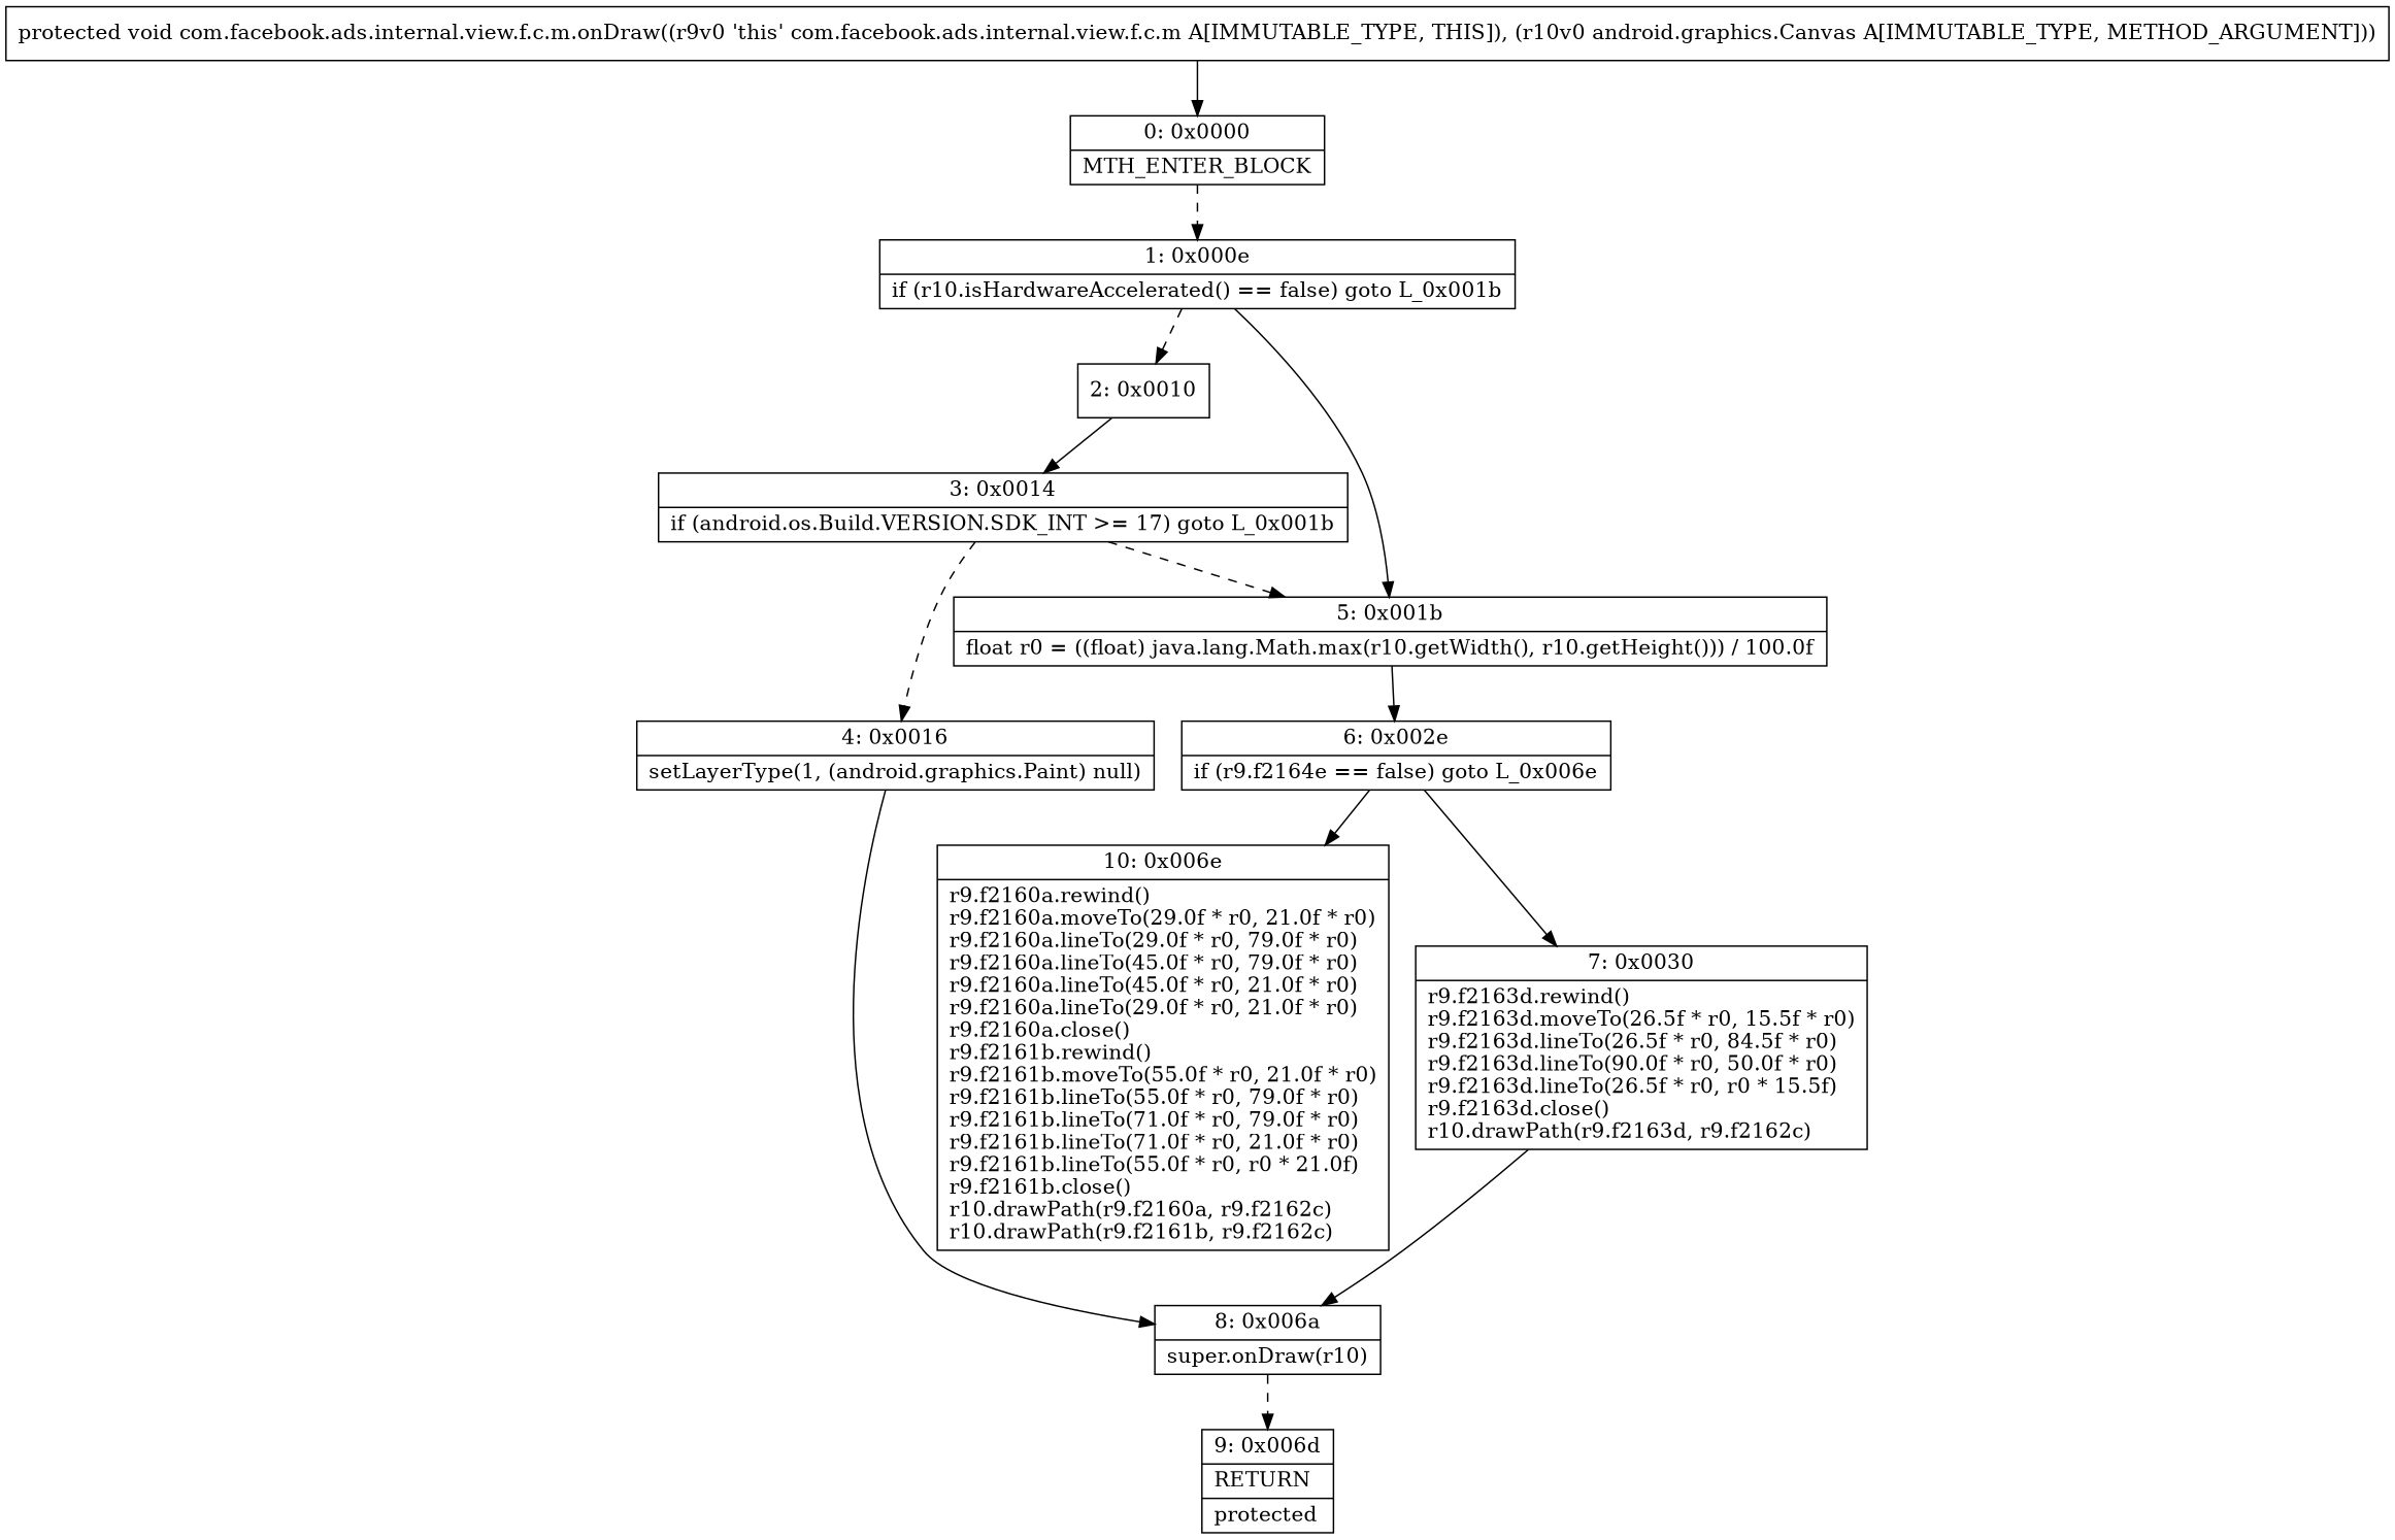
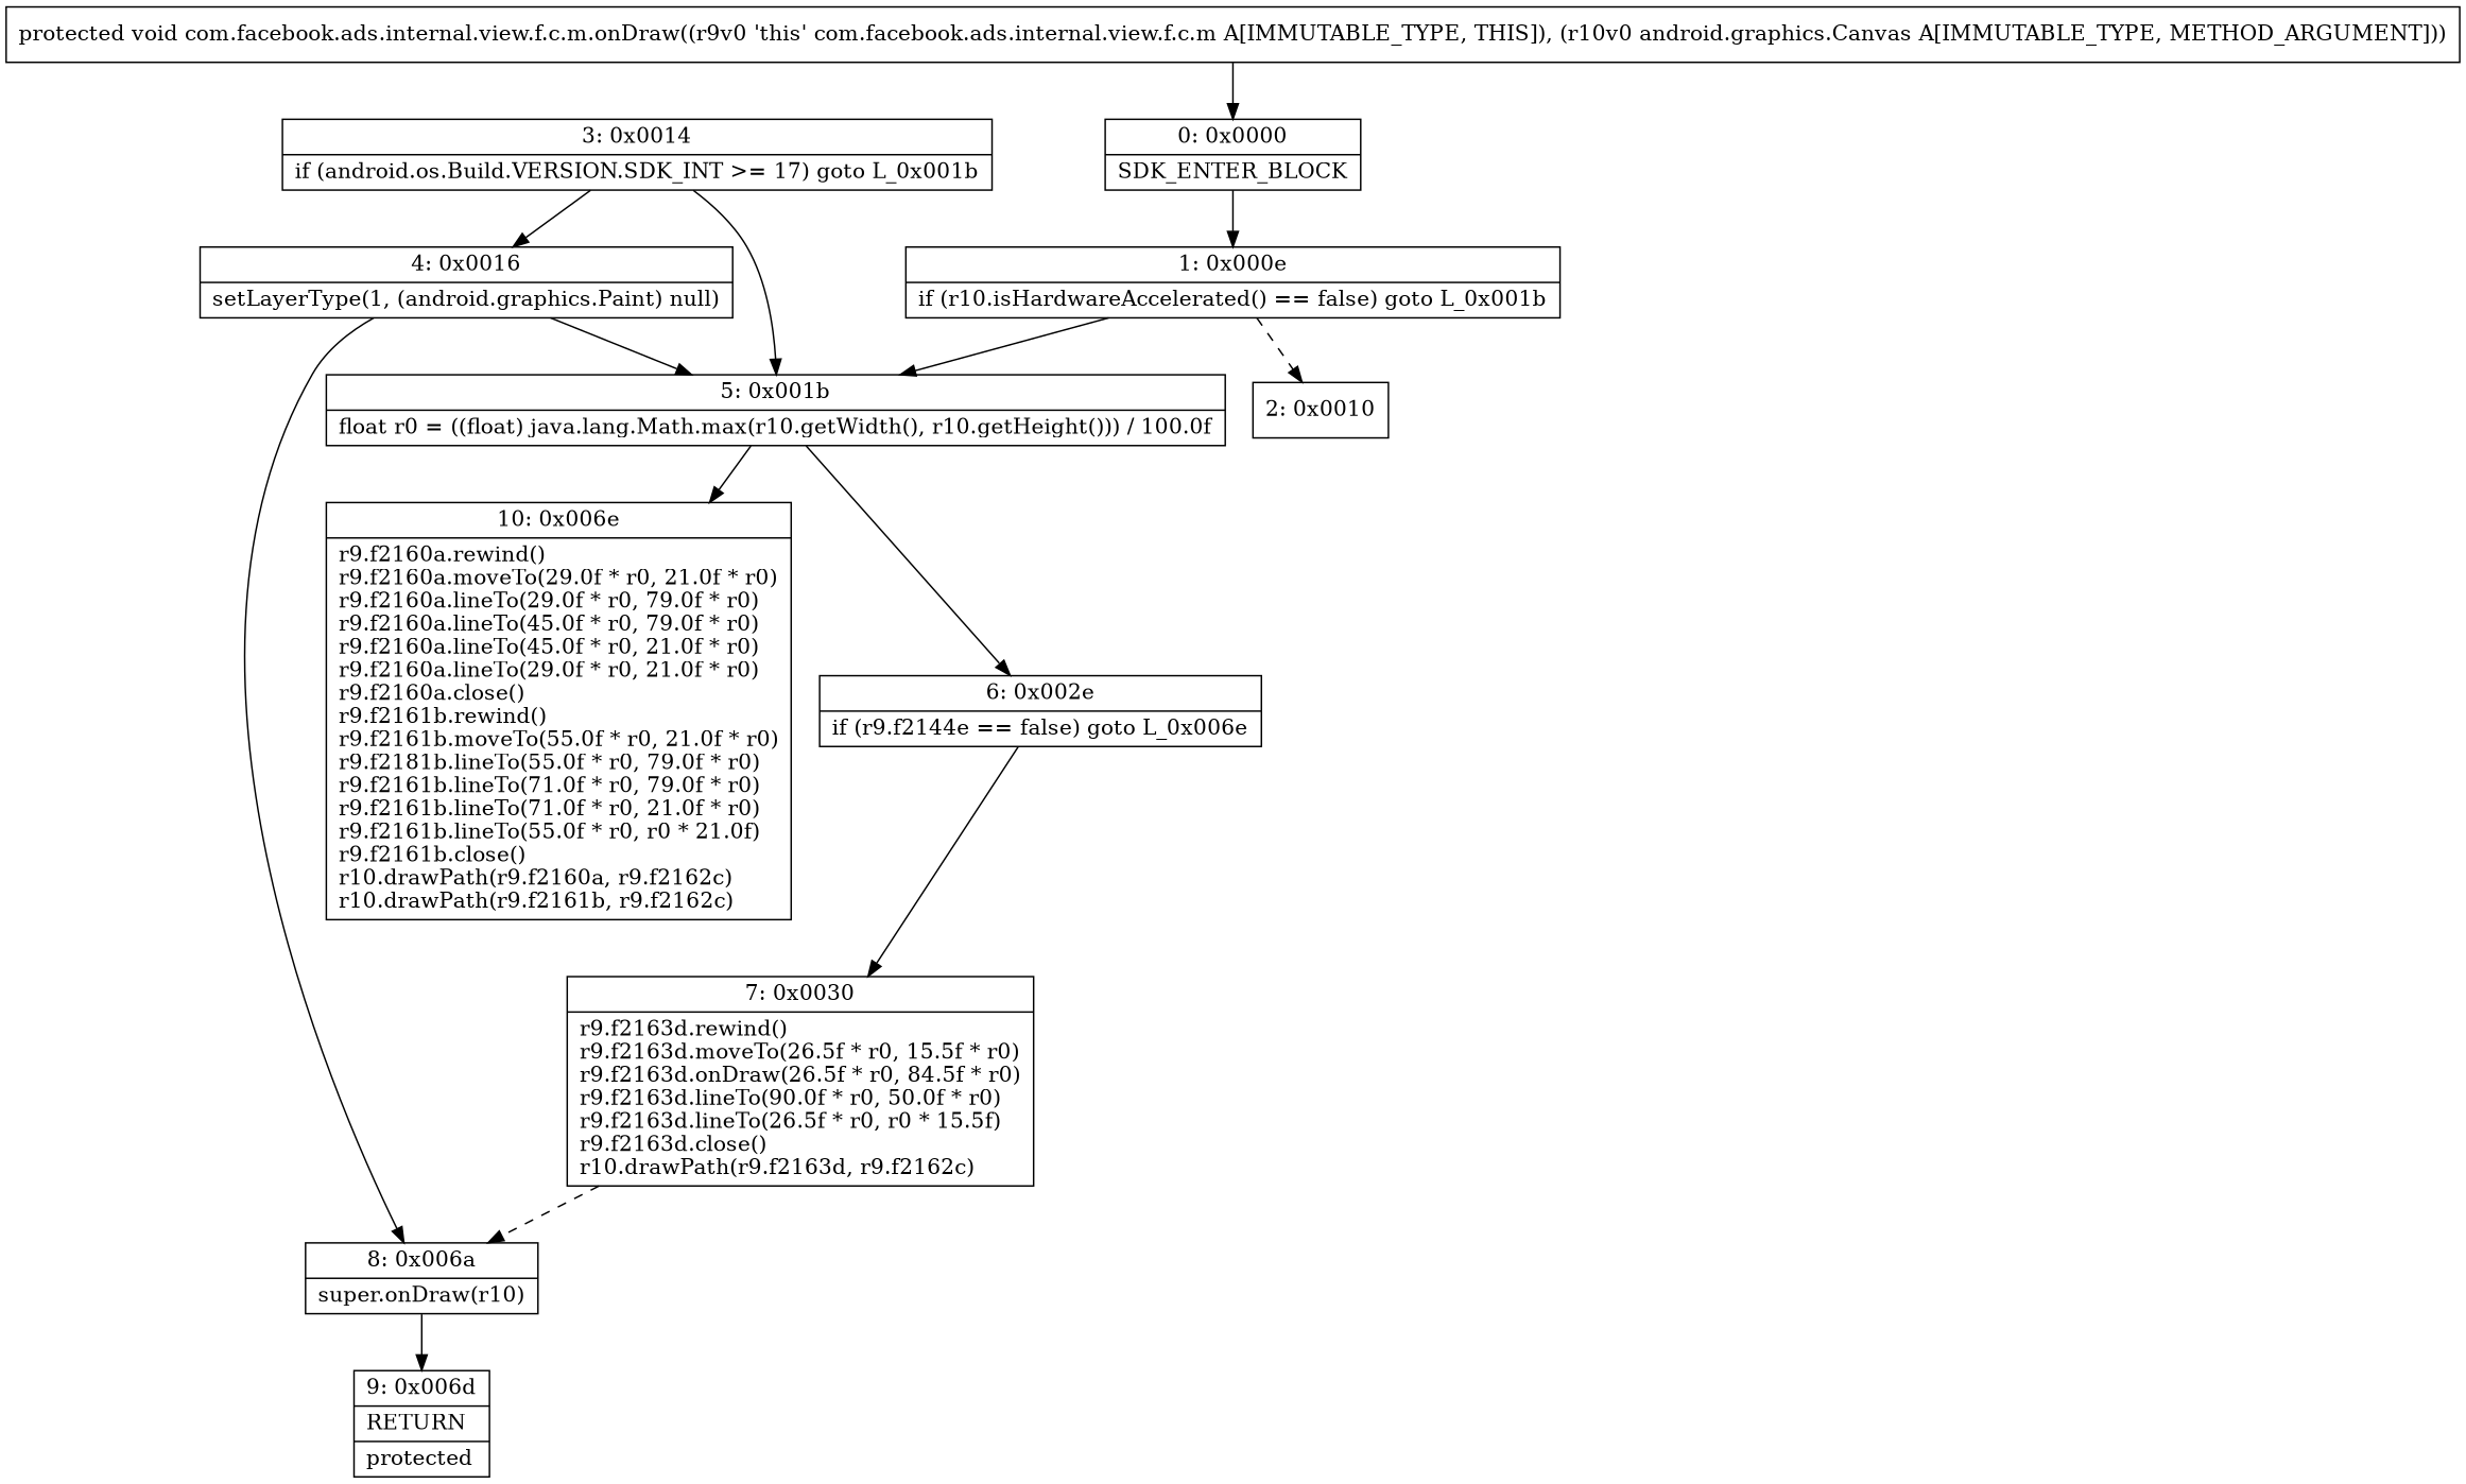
  digraph {
    node [shape=record]
-   n1 [label="{0\:\ 0x0000|MTH_ENTER_BLOCK\l}"]
+   n1 [label="{0\:\ 0x0000|SDK_ENTER_BLOCK\l}"]
    n2 [label="{1\:\ 0x000e|if (r10.isHardwareAccelerated() == false) goto L_0x001b\l}"]
    n3 [label="{2\:\ 0x0010}"]
    n4 [label="{5\:\ 0x001b|float r0 = ((float) java.lang.Math.max(r10.getWidth(), r10.getHeight())) \/ 100.0f\l}"]
    n5 [label="{3\:\ 0x0014|if (android.os.Build.VERSION.SDK_INT \>= 17) goto L_0x001b\l}"]
-   n6 [label="{6\:\ 0x002e|if (r9.f2164e == false) goto L_0x006e\l}"]
+   n6 [label="{6\:\ 0x002e|if (r9.f2144e == false) goto L_0x006e\l}"]
    n7 [label="{4\:\ 0x0016|setLayerType(1, (android.graphics.Paint) null)\l}"]
    n8 [label="{8\:\ 0x006a|super.onDraw(r10)\l}"]
-   n9 [label="{7\:\ 0x0030|r9.f2163d.rewind()\lr9.f2163d.moveTo(26.5f * r0, 15.5f * r0)\lr9.f2163d.lineTo(26.5f * r0, 84.5f * r0)\lr9.f2163d.lineTo(90.0f * r0, 50.0f * r0)\lr9.f2163d.lineTo(26.5f * r0, r0 * 15.5f)\lr9.f2163d.close()\lr10.drawPath(r9.f2163d, r9.f2162c)\l}"]
-   n10 [label="{10\:\ 0x006e|r9.f2160a.rewind()\lr9.f2160a.moveTo(29.0f * r0, 21.0f * r0)\lr9.f2160a.lineTo(29.0f * r0, 79.0f * r0)\lr9.f2160a.lineTo(45.0f * r0, 79.0f * r0)\lr9.f2160a.lineTo(45.0f * r0, 21.0f * r0)\lr9.f2160a.lineTo(29.0f * r0, 21.0f * r0)\lr9.f2160a.close()\lr9.f2161b.rewind()\lr9.f2161b.moveTo(55.0f * r0, 21.0f * r0)\lr9.f2161b.lineTo(55.0f * r0, 79.0f * r0)\lr9.f2161b.lineTo(71.0f * r0, 79.0f * r0)\lr9.f2161b.lineTo(71.0f * r0, 21.0f * r0)\lr9.f2161b.lineTo(55.0f * r0, r0 * 21.0f)\lr9.f2161b.close()\lr10.drawPath(r9.f2160a, r9.f2162c)\lr10.drawPath(r9.f2161b, r9.f2162c)\l}"]
+   n9 [label="{7\:\ 0x0030|r9.f2163d.rewind()\lr9.f2163d.moveTo(26.5f * r0, 15.5f * r0)\lr9.f2163d.onDraw(26.5f * r0, 84.5f * r0)\lr9.f2163d.lineTo(90.0f * r0, 50.0f * r0)\lr9.f2163d.lineTo(26.5f * r0, r0 * 15.5f)\lr9.f2163d.close()\lr10.drawPath(r9.f2163d, r9.f2162c)\l}"]
+   n10 [label="{10\:\ 0x006e|r9.f2160a.rewind()\lr9.f2160a.moveTo(29.0f * r0, 21.0f * r0)\lr9.f2160a.lineTo(29.0f * r0, 79.0f * r0)\lr9.f2160a.lineTo(45.0f * r0, 79.0f * r0)\lr9.f2160a.lineTo(45.0f * r0, 21.0f * r0)\lr9.f2160a.lineTo(29.0f * r0, 21.0f * r0)\lr9.f2160a.close()\lr9.f2161b.rewind()\lr9.f2161b.moveTo(55.0f * r0, 21.0f * r0)\lr9.f2181b.lineTo(55.0f * r0, 79.0f * r0)\lr9.f2161b.lineTo(71.0f * r0, 79.0f * r0)\lr9.f2161b.lineTo(71.0f * r0, 21.0f * r0)\lr9.f2161b.lineTo(55.0f * r0, r0 * 21.0f)\lr9.f2161b.close()\lr10.drawPath(r9.f2160a, r9.f2162c)\lr10.drawPath(r9.f2161b, r9.f2162c)\l}"]
    n11 [label="{9\:\ 0x006d|RETURN\l|protected\l}"]
    n12 [label="{protected void com.facebook.ads.internal.view.f.c.m.onDraw((r9v0 'this' com.facebook.ads.internal.view.f.c.m A[IMMUTABLE_TYPE, THIS]), (r10v0 android.graphics.Canvas A[IMMUTABLE_TYPE, METHOD_ARGUMENT])) }"]
-   n1 -> n2 [style=dashed]
+   n1 -> n2
    n2 -> n3 [style=dashed]
    n2 -> n4
-   n3 -> n5
    n4 -> n6
-   n5 -> n4 [style=dashed]
-   n5 -> n7 [style=dashed]
+   n5 -> n4
+   n5 -> n7 [style=solid]
    n6 -> n9 [style=solid]
-   n6 -> n10
+   n4 -> n10
+   n7 -> n4
    n7 -> n8
-   n8 -> n11 [style=dashed]
-   n9 -> n8
+   n8 -> n11
+   n9 -> n8 [style=dashed]
    n12 -> n1
  }
